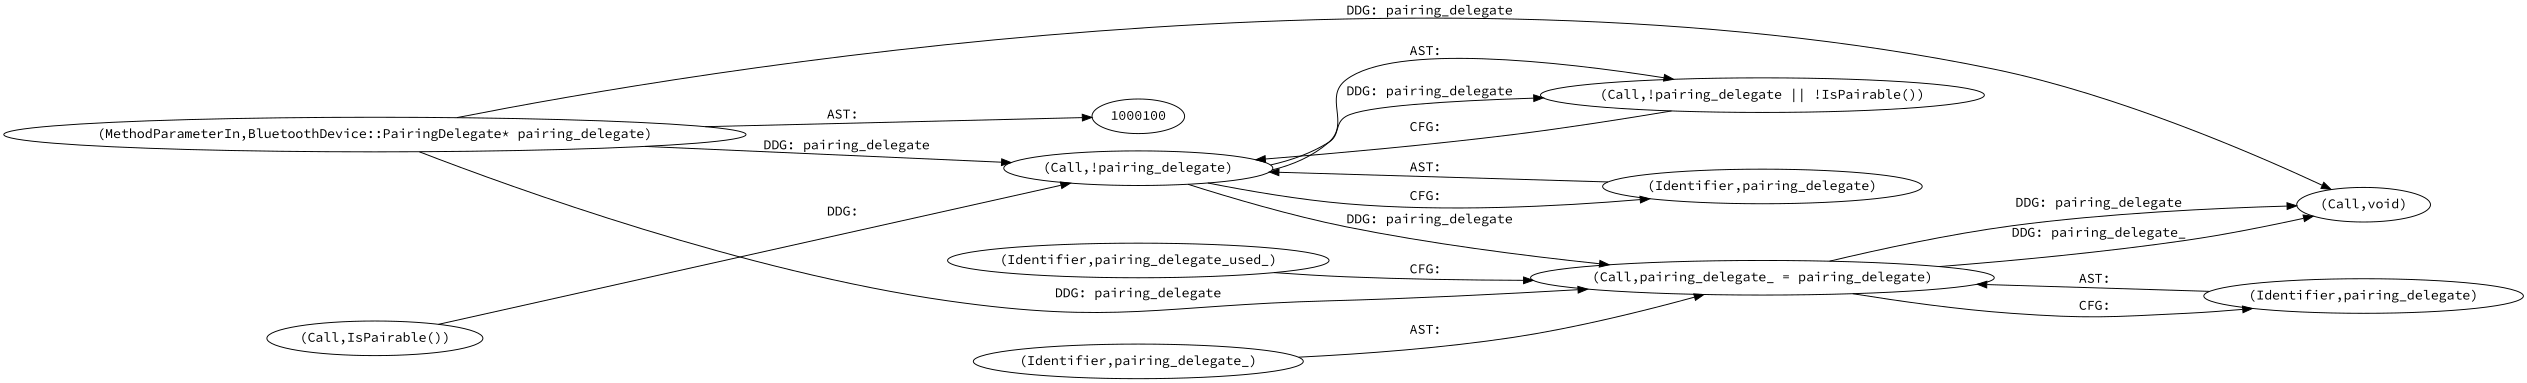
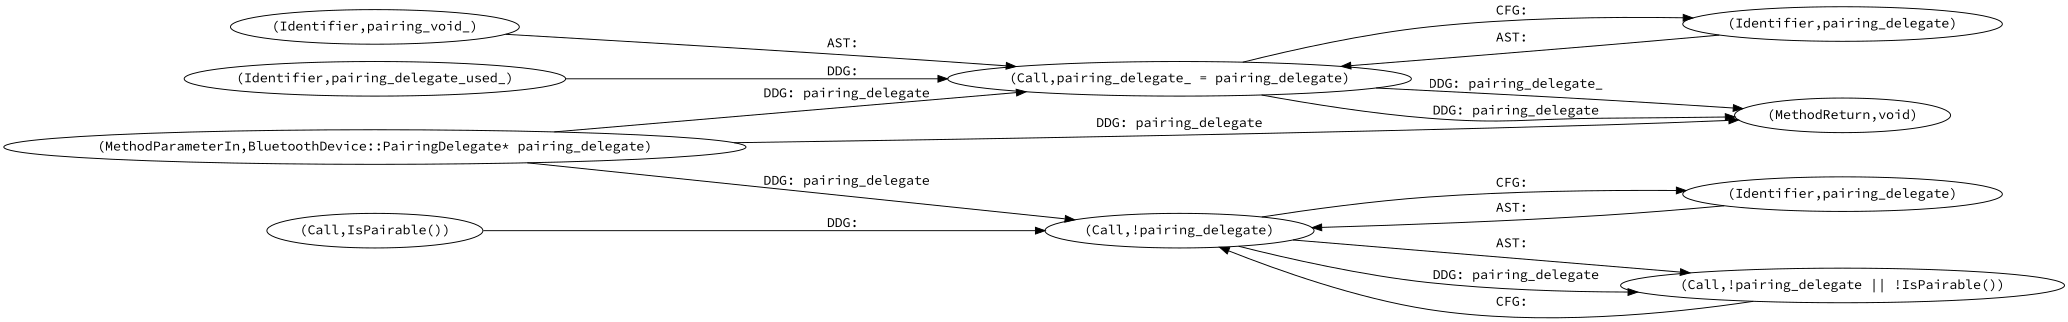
  digraph {
    fontname="Source Code Pro"
    rankdir=LR
    node [fontname="Source Code Pro"]
    edge [fontname="Source Code Pro"]
    n1 [label="(Call,pairing_delegate_ = pairing_delegate)"]
    n2 [label="(Identifier,pairing_delegate)"]
-   n3 [label="(Call,void)"]
+   n3 [label="(MethodReturn,void)"]
    n4 [label="(Call,!pairing_delegate)"]
    n5 [label="(Identifier,pairing_delegate)"]
    n6 [label="(Call,!pairing_delegate || !IsPairable())"]
    n7 [label="(MethodParameterIn,BluetoothDevice::PairingDelegate* pairing_delegate)"]
-   1000100
-   n9 [label="(Identifier,pairing_delegate_)"]
+   n9 [label="(Identifier,pairing_void_)"]
    n10 [label="(Call,IsPairable())"]
    n11 [label="(Identifier,pairing_delegate_used_)"]
    n1 -> n2 [label="CFG: "]
    n1 -> n3 [label="DDG: pairing_delegate_"]
    n1 -> n3 [label="DDG: pairing_delegate"]
    n2 -> n1 [label="AST: "]
-   n4 -> n1 [label="DDG: pairing_delegate"]
    n4 -> n5 [label="CFG: "]
    n4 -> n6 [label="AST: "]
    n4 -> n6 [label="DDG: pairing_delegate"]
    n5 -> n4 [label="AST: "]
    n6 -> n4 [label="CFG: "]
    n7 -> n1 [label="DDG: pairing_delegate"]
    n7 -> n3 [label="DDG: pairing_delegate"]
    n7 -> n4 [label="DDG: pairing_delegate"]
-   n7 -> 1000100 [label="AST: "]
    n9 -> n1 [label="AST: "]
    n10 -> n4 [label="DDG: "]
-   n11 -> n1 [label="CFG: "]
+   n11 -> n1 [label="DDG: "]
  }
